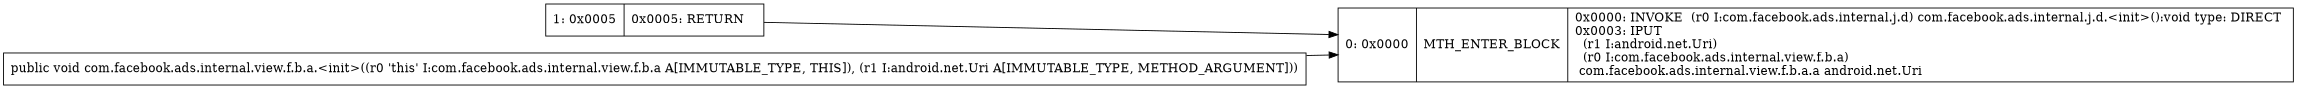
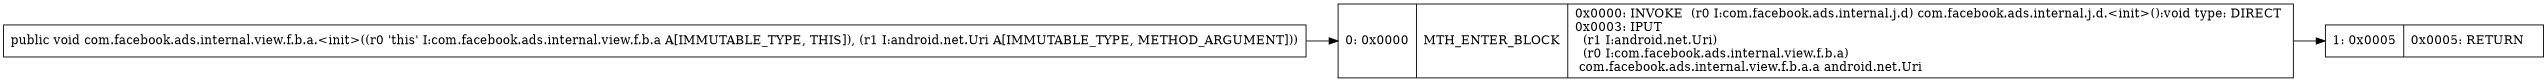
  digraph {
    rankdir=LR
    node [shape=record]
    n1 [label="{0\:\ 0x0000|MTH_ENTER_BLOCK\l|0x0000: INVOKE  (r0 I:com.facebook.ads.internal.j.d) com.facebook.ads.internal.j.d.\<init\>():void type: DIRECT \l0x0003: IPUT  \l  (r1 I:android.net.Uri)\l  (r0 I:com.facebook.ads.internal.view.f.b.a)\l com.facebook.ads.internal.view.f.b.a.a android.net.Uri \l}"]
    n2 [label="{1\:\ 0x0005|0x0005: RETURN   \l}"]
    n3 [label="{public void com.facebook.ads.internal.view.f.b.a.\<init\>((r0 'this' I:com.facebook.ads.internal.view.f.b.a A[IMMUTABLE_TYPE, THIS]), (r1 I:android.net.Uri A[IMMUTABLE_TYPE, METHOD_ARGUMENT])) }"]
-   n2 -> n1
+   n1 -> n2
    n3 -> n1
  }
